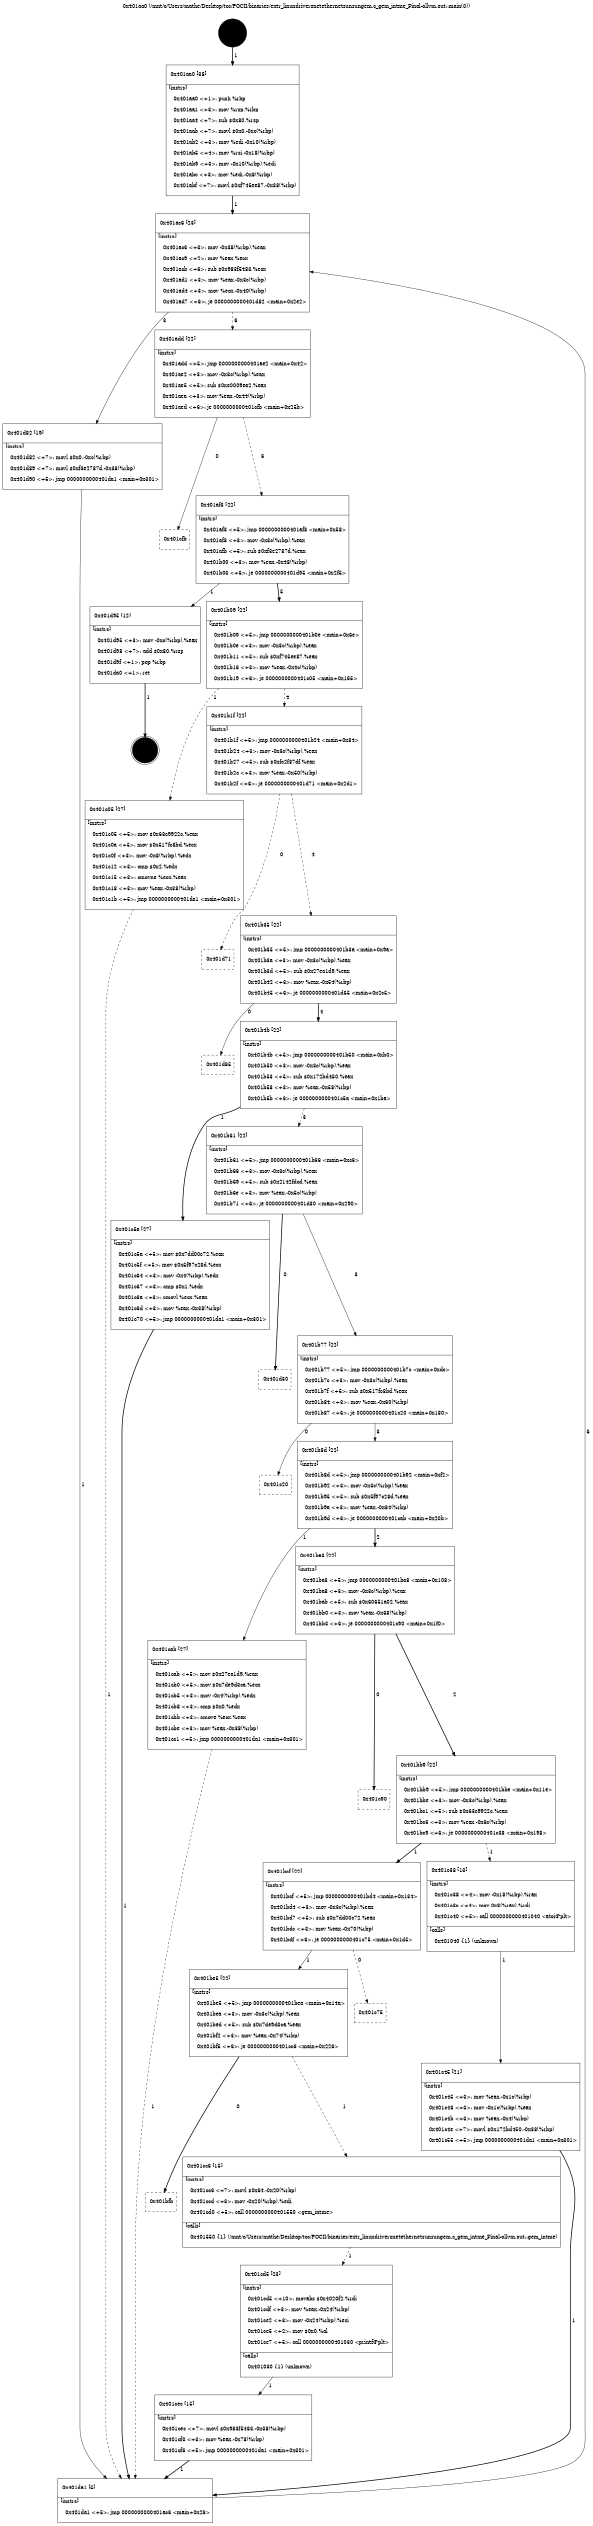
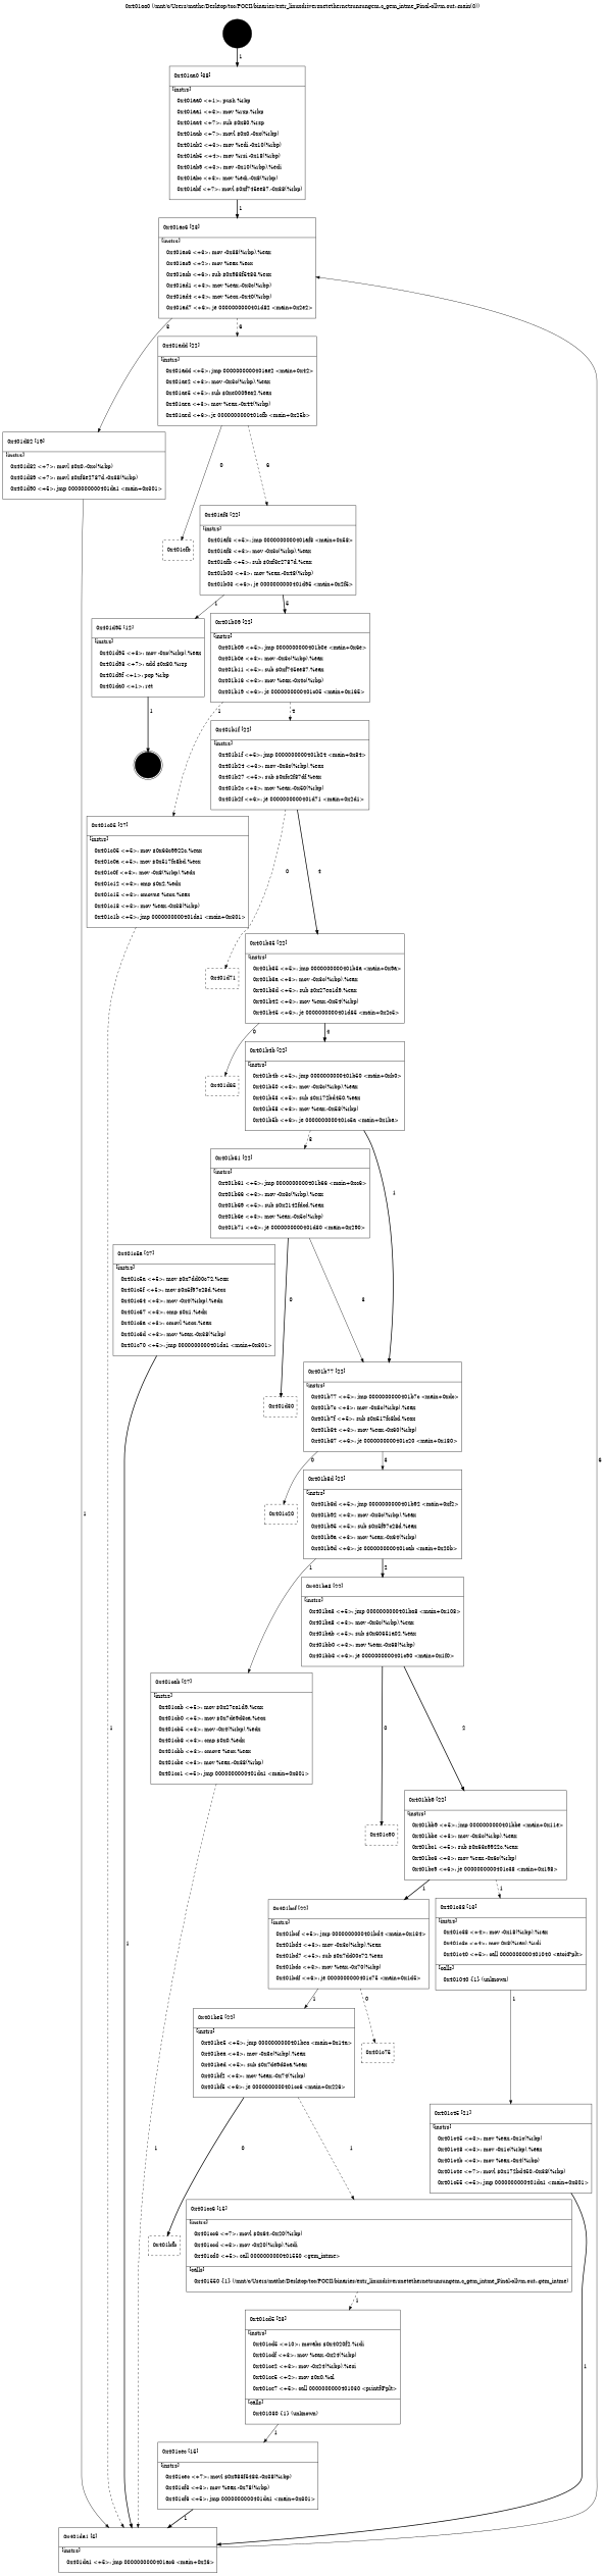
  digraph {
    label="0x401aa0 (/mnt/c/Users/mathe/Desktop/tcc/POCII/binaries/extr_linuxdriversnetethernetsunsungem.c_gem_intme_Final-ollvm.out::main(0))"
    labelloc=t
    node [shape=record]
    edge [style=bold]
    Entry [fillcolor=black height=0.3 shape=circle style=filled width=0.3]
    n2 [label="{\n     0x401aa0 [38]\l\n     | [instrs]\l\n     &nbsp;&nbsp;0x401aa0 \<+1\>: push %rbp\l\n     &nbsp;&nbsp;0x401aa1 \<+3\>: mov %rsp,%rbp\l\n     &nbsp;&nbsp;0x401aa4 \<+7\>: sub $0x80,%rsp\l\n     &nbsp;&nbsp;0x401aab \<+7\>: movl $0x0,-0xc(%rbp)\l\n     &nbsp;&nbsp;0x401ab2 \<+3\>: mov %edi,-0x10(%rbp)\l\n     &nbsp;&nbsp;0x401ab5 \<+4\>: mov %rsi,-0x18(%rbp)\l\n     &nbsp;&nbsp;0x401ab9 \<+3\>: mov -0x10(%rbp),%edi\l\n     &nbsp;&nbsp;0x401abc \<+3\>: mov %edi,-0x8(%rbp)\l\n     &nbsp;&nbsp;0x401abf \<+7\>: movl $0xf745ee87,-0x38(%rbp)\l\n  }"]
    n3 [label="{\n     0x401ac6 [23]\l\n     | [instrs]\l\n     &nbsp;&nbsp;0x401ac6 \<+3\>: mov -0x38(%rbp),%eax\l\n     &nbsp;&nbsp;0x401ac9 \<+2\>: mov %eax,%ecx\l\n     &nbsp;&nbsp;0x401acb \<+6\>: sub $0x983f5483,%ecx\l\n     &nbsp;&nbsp;0x401ad1 \<+3\>: mov %eax,-0x3c(%rbp)\l\n     &nbsp;&nbsp;0x401ad4 \<+3\>: mov %ecx,-0x40(%rbp)\l\n     &nbsp;&nbsp;0x401ad7 \<+6\>: je 0000000000401d82 \<main+0x2e2\>\l\n  }"]
    n4 [label="{\n     0x401d82 [19]\l\n     | [instrs]\l\n     &nbsp;&nbsp;0x401d82 \<+7\>: movl $0x0,-0xc(%rbp)\l\n     &nbsp;&nbsp;0x401d89 \<+7\>: movl $0xf3e2787d,-0x38(%rbp)\l\n     &nbsp;&nbsp;0x401d90 \<+5\>: jmp 0000000000401da1 \<main+0x301\>\l\n  }"]
    n5 [label="{\n     0x401add [22]\l\n     | [instrs]\l\n     &nbsp;&nbsp;0x401add \<+5\>: jmp 0000000000401ae2 \<main+0x42\>\l\n     &nbsp;&nbsp;0x401ae2 \<+3\>: mov -0x3c(%rbp),%eax\l\n     &nbsp;&nbsp;0x401ae5 \<+5\>: sub $0xe0009ea2,%eax\l\n     &nbsp;&nbsp;0x401aea \<+3\>: mov %eax,-0x44(%rbp)\l\n     &nbsp;&nbsp;0x401aed \<+6\>: je 0000000000401cfb \<main+0x25b\>\l\n  }"]
    n6 [label="{\n     0x401da1 [5]\l\n     | [instrs]\l\n     &nbsp;&nbsp;0x401da1 \<+5\>: jmp 0000000000401ac6 \<main+0x26\>\l\n  }"]
    n7 [label="{\n     0x401cfb\l\n  }" style=dashed]
    n8 [label="{\n     0x401af3 [22]\l\n     | [instrs]\l\n     &nbsp;&nbsp;0x401af3 \<+5\>: jmp 0000000000401af8 \<main+0x58\>\l\n     &nbsp;&nbsp;0x401af8 \<+3\>: mov -0x3c(%rbp),%eax\l\n     &nbsp;&nbsp;0x401afb \<+5\>: sub $0xf3e2787d,%eax\l\n     &nbsp;&nbsp;0x401b00 \<+3\>: mov %eax,-0x48(%rbp)\l\n     &nbsp;&nbsp;0x401b03 \<+6\>: je 0000000000401d95 \<main+0x2f5\>\l\n  }"]
    n9 [label="{\n     0x401d95 [12]\l\n     | [instrs]\l\n     &nbsp;&nbsp;0x401d95 \<+3\>: mov -0xc(%rbp),%eax\l\n     &nbsp;&nbsp;0x401d98 \<+7\>: add $0x80,%rsp\l\n     &nbsp;&nbsp;0x401d9f \<+1\>: pop %rbp\l\n     &nbsp;&nbsp;0x401da0 \<+1\>: ret\l\n  }"]
    n10 [label="{\n     0x401b09 [22]\l\n     | [instrs]\l\n     &nbsp;&nbsp;0x401b09 \<+5\>: jmp 0000000000401b0e \<main+0x6e\>\l\n     &nbsp;&nbsp;0x401b0e \<+3\>: mov -0x3c(%rbp),%eax\l\n     &nbsp;&nbsp;0x401b11 \<+5\>: sub $0xf745ee87,%eax\l\n     &nbsp;&nbsp;0x401b16 \<+3\>: mov %eax,-0x4c(%rbp)\l\n     &nbsp;&nbsp;0x401b19 \<+6\>: je 0000000000401c05 \<main+0x165\>\l\n  }"]
    Exit [fillcolor=black height=0.3 peripheries=2 shape=circle style=filled width=0.3]
    n12 [label="{\n     0x401c05 [27]\l\n     | [instrs]\l\n     &nbsp;&nbsp;0x401c05 \<+5\>: mov $0x63c9922c,%eax\l\n     &nbsp;&nbsp;0x401c0a \<+5\>: mov $0x517fc8bd,%ecx\l\n     &nbsp;&nbsp;0x401c0f \<+3\>: mov -0x8(%rbp),%edx\l\n     &nbsp;&nbsp;0x401c12 \<+3\>: cmp $0x2,%edx\l\n     &nbsp;&nbsp;0x401c15 \<+3\>: cmovne %ecx,%eax\l\n     &nbsp;&nbsp;0x401c18 \<+3\>: mov %eax,-0x38(%rbp)\l\n     &nbsp;&nbsp;0x401c1b \<+5\>: jmp 0000000000401da1 \<main+0x301\>\l\n  }"]
    n13 [label="{\n     0x401b1f [22]\l\n     | [instrs]\l\n     &nbsp;&nbsp;0x401b1f \<+5\>: jmp 0000000000401b24 \<main+0x84\>\l\n     &nbsp;&nbsp;0x401b24 \<+3\>: mov -0x3c(%rbp),%eax\l\n     &nbsp;&nbsp;0x401b27 \<+5\>: sub $0xfc2f87df,%eax\l\n     &nbsp;&nbsp;0x401b2c \<+3\>: mov %eax,-0x50(%rbp)\l\n     &nbsp;&nbsp;0x401b2f \<+6\>: je 0000000000401d71 \<main+0x2d1\>\l\n  }"]
    n14 [label="{\n     0x401cec [15]\l\n     | [instrs]\l\n     &nbsp;&nbsp;0x401cec \<+7\>: movl $0x983f5483,-0x38(%rbp)\l\n     &nbsp;&nbsp;0x401cf3 \<+3\>: mov %eax,-0x78(%rbp)\l\n     &nbsp;&nbsp;0x401cf6 \<+5\>: jmp 0000000000401da1 \<main+0x301\>\l\n  }"]
    n15 [label="{\n     0x401d71\l\n  }" style=dashed]
    n16 [label="{\n     0x401b35 [22]\l\n     | [instrs]\l\n     &nbsp;&nbsp;0x401b35 \<+5\>: jmp 0000000000401b3a \<main+0x9a\>\l\n     &nbsp;&nbsp;0x401b3a \<+3\>: mov -0x3c(%rbp),%eax\l\n     &nbsp;&nbsp;0x401b3d \<+5\>: sub $0x27ea1d9,%eax\l\n     &nbsp;&nbsp;0x401b42 \<+3\>: mov %eax,-0x54(%rbp)\l\n     &nbsp;&nbsp;0x401b45 \<+6\>: je 0000000000401d65 \<main+0x2c5\>\l\n  }"]
    n17 [label="{\n     0x401cd5 [23]\l\n     | [instrs]\l\n     &nbsp;&nbsp;0x401cd5 \<+10\>: movabs $0x4020f2,%rdi\l\n     &nbsp;&nbsp;0x401cdf \<+3\>: mov %eax,-0x24(%rbp)\l\n     &nbsp;&nbsp;0x401ce2 \<+3\>: mov -0x24(%rbp),%esi\l\n     &nbsp;&nbsp;0x401ce5 \<+2\>: mov $0x0,%al\l\n     &nbsp;&nbsp;0x401ce7 \<+5\>: call 0000000000401030 \<printf@plt\>\l\n     | [calls]\l\n     &nbsp;&nbsp;0x401030 \{1\} (unknown)\l\n  }"]
    n18 [label="{\n     0x401d65\l\n  }" style=dashed]
    n19 [label="{\n     0x401b4b [22]\l\n     | [instrs]\l\n     &nbsp;&nbsp;0x401b4b \<+5\>: jmp 0000000000401b50 \<main+0xb0\>\l\n     &nbsp;&nbsp;0x401b50 \<+3\>: mov -0x3c(%rbp),%eax\l\n     &nbsp;&nbsp;0x401b53 \<+5\>: sub $0x172bd450,%eax\l\n     &nbsp;&nbsp;0x401b58 \<+3\>: mov %eax,-0x58(%rbp)\l\n     &nbsp;&nbsp;0x401b5b \<+6\>: je 0000000000401c5a \<main+0x1ba\>\l\n  }"]
    n20 [label="{\n     0x401bfb\l\n  }" style=dashed]
    n21 [label="{\n     0x401c5a [27]\l\n     | [instrs]\l\n     &nbsp;&nbsp;0x401c5a \<+5\>: mov $0x7dd00c72,%eax\l\n     &nbsp;&nbsp;0x401c5f \<+5\>: mov $0x5f97c28d,%ecx\l\n     &nbsp;&nbsp;0x401c64 \<+3\>: mov -0x4(%rbp),%edx\l\n     &nbsp;&nbsp;0x401c67 \<+3\>: cmp $0x1,%edx\l\n     &nbsp;&nbsp;0x401c6a \<+3\>: cmovl %ecx,%eax\l\n     &nbsp;&nbsp;0x401c6d \<+3\>: mov %eax,-0x38(%rbp)\l\n     &nbsp;&nbsp;0x401c70 \<+5\>: jmp 0000000000401da1 \<main+0x301\>\l\n  }"]
    n22 [label="{\n     0x401b61 [22]\l\n     | [instrs]\l\n     &nbsp;&nbsp;0x401b61 \<+5\>: jmp 0000000000401b66 \<main+0xc6\>\l\n     &nbsp;&nbsp;0x401b66 \<+3\>: mov -0x3c(%rbp),%eax\l\n     &nbsp;&nbsp;0x401b69 \<+5\>: sub $0x2142fdcd,%eax\l\n     &nbsp;&nbsp;0x401b6e \<+3\>: mov %eax,-0x5c(%rbp)\l\n     &nbsp;&nbsp;0x401b71 \<+6\>: je 0000000000401d30 \<main+0x290\>\l\n  }"]
    n23 [label="{\n     0x401cc6 [15]\l\n     | [instrs]\l\n     &nbsp;&nbsp;0x401cc6 \<+7\>: movl $0x64,-0x20(%rbp)\l\n     &nbsp;&nbsp;0x401ccd \<+3\>: mov -0x20(%rbp),%edi\l\n     &nbsp;&nbsp;0x401cd0 \<+5\>: call 0000000000401550 \<gem_intme\>\l\n     | [calls]\l\n     &nbsp;&nbsp;0x401550 \{1\} (/mnt/c/Users/mathe/Desktop/tcc/POCII/binaries/extr_linuxdriversnetethernetsunsungem.c_gem_intme_Final-ollvm.out::gem_intme)\l\n  }"]
    n24 [label="{\n     0x401d30\l\n  }" style=dashed]
    n25 [label="{\n     0x401b77 [22]\l\n     | [instrs]\l\n     &nbsp;&nbsp;0x401b77 \<+5\>: jmp 0000000000401b7c \<main+0xdc\>\l\n     &nbsp;&nbsp;0x401b7c \<+3\>: mov -0x3c(%rbp),%eax\l\n     &nbsp;&nbsp;0x401b7f \<+5\>: sub $0x517fc8bd,%eax\l\n     &nbsp;&nbsp;0x401b84 \<+3\>: mov %eax,-0x60(%rbp)\l\n     &nbsp;&nbsp;0x401b87 \<+6\>: je 0000000000401c20 \<main+0x180\>\l\n  }"]
    n26 [label="{\n     0x401be5 [22]\l\n     | [instrs]\l\n     &nbsp;&nbsp;0x401be5 \<+5\>: jmp 0000000000401bea \<main+0x14a\>\l\n     &nbsp;&nbsp;0x401bea \<+3\>: mov -0x3c(%rbp),%eax\l\n     &nbsp;&nbsp;0x401bed \<+5\>: sub $0x7de9d3ca,%eax\l\n     &nbsp;&nbsp;0x401bf2 \<+3\>: mov %eax,-0x74(%rbp)\l\n     &nbsp;&nbsp;0x401bf5 \<+6\>: je 0000000000401cc6 \<main+0x226\>\l\n  }"]
    n27 [label="{\n     0x401c20\l\n  }" style=dashed]
    n28 [label="{\n     0x401b8d [22]\l\n     | [instrs]\l\n     &nbsp;&nbsp;0x401b8d \<+5\>: jmp 0000000000401b92 \<main+0xf2\>\l\n     &nbsp;&nbsp;0x401b92 \<+3\>: mov -0x3c(%rbp),%eax\l\n     &nbsp;&nbsp;0x401b95 \<+5\>: sub $0x5f97c28d,%eax\l\n     &nbsp;&nbsp;0x401b9a \<+3\>: mov %eax,-0x64(%rbp)\l\n     &nbsp;&nbsp;0x401b9d \<+6\>: je 0000000000401cab \<main+0x20b\>\l\n  }"]
    n29 [label="{\n     0x401c75\l\n  }" style=dashed]
    n30 [label="{\n     0x401cab [27]\l\n     | [instrs]\l\n     &nbsp;&nbsp;0x401cab \<+5\>: mov $0x27ea1d9,%eax\l\n     &nbsp;&nbsp;0x401cb0 \<+5\>: mov $0x7de9d3ca,%ecx\l\n     &nbsp;&nbsp;0x401cb5 \<+3\>: mov -0x4(%rbp),%edx\l\n     &nbsp;&nbsp;0x401cb8 \<+3\>: cmp $0x0,%edx\l\n     &nbsp;&nbsp;0x401cbb \<+3\>: cmove %ecx,%eax\l\n     &nbsp;&nbsp;0x401cbe \<+3\>: mov %eax,-0x38(%rbp)\l\n     &nbsp;&nbsp;0x401cc1 \<+5\>: jmp 0000000000401da1 \<main+0x301\>\l\n  }"]
    n31 [label="{\n     0x401ba3 [22]\l\n     | [instrs]\l\n     &nbsp;&nbsp;0x401ba3 \<+5\>: jmp 0000000000401ba8 \<main+0x108\>\l\n     &nbsp;&nbsp;0x401ba8 \<+3\>: mov -0x3c(%rbp),%eax\l\n     &nbsp;&nbsp;0x401bab \<+5\>: sub $0x60651a02,%eax\l\n     &nbsp;&nbsp;0x401bb0 \<+3\>: mov %eax,-0x68(%rbp)\l\n     &nbsp;&nbsp;0x401bb3 \<+6\>: je 0000000000401c90 \<main+0x1f0\>\l\n  }"]
    n32 [label="{\n     0x401c45 [21]\l\n     | [instrs]\l\n     &nbsp;&nbsp;0x401c45 \<+3\>: mov %eax,-0x1c(%rbp)\l\n     &nbsp;&nbsp;0x401c48 \<+3\>: mov -0x1c(%rbp),%eax\l\n     &nbsp;&nbsp;0x401c4b \<+3\>: mov %eax,-0x4(%rbp)\l\n     &nbsp;&nbsp;0x401c4e \<+7\>: movl $0x172bd450,-0x38(%rbp)\l\n     &nbsp;&nbsp;0x401c55 \<+5\>: jmp 0000000000401da1 \<main+0x301\>\l\n  }"]
    n33 [label="{\n     0x401c90\l\n  }" style=dashed]
    n34 [label="{\n     0x401bb9 [22]\l\n     | [instrs]\l\n     &nbsp;&nbsp;0x401bb9 \<+5\>: jmp 0000000000401bbe \<main+0x11e\>\l\n     &nbsp;&nbsp;0x401bbe \<+3\>: mov -0x3c(%rbp),%eax\l\n     &nbsp;&nbsp;0x401bc1 \<+5\>: sub $0x63c9922c,%eax\l\n     &nbsp;&nbsp;0x401bc6 \<+3\>: mov %eax,-0x6c(%rbp)\l\n     &nbsp;&nbsp;0x401bc9 \<+6\>: je 0000000000401c38 \<main+0x198\>\l\n  }"]
    n35 [label="{\n     0x401bcf [22]\l\n     | [instrs]\l\n     &nbsp;&nbsp;0x401bcf \<+5\>: jmp 0000000000401bd4 \<main+0x134\>\l\n     &nbsp;&nbsp;0x401bd4 \<+3\>: mov -0x3c(%rbp),%eax\l\n     &nbsp;&nbsp;0x401bd7 \<+5\>: sub $0x7dd00c72,%eax\l\n     &nbsp;&nbsp;0x401bdc \<+3\>: mov %eax,-0x70(%rbp)\l\n     &nbsp;&nbsp;0x401bdf \<+6\>: je 0000000000401c75 \<main+0x1d5\>\l\n  }"]
    n36 [label="{\n     0x401c38 [13]\l\n     | [instrs]\l\n     &nbsp;&nbsp;0x401c38 \<+4\>: mov -0x18(%rbp),%rax\l\n     &nbsp;&nbsp;0x401c3c \<+4\>: mov 0x8(%rax),%rdi\l\n     &nbsp;&nbsp;0x401c40 \<+5\>: call 0000000000401040 \<atoi@plt\>\l\n     | [calls]\l\n     &nbsp;&nbsp;0x401040 \{1\} (unknown)\l\n  }"]
    Entry -> n2 [label=" 1"]
    n2 -> n3 [label=" 1"]
    n3 -> n4 [label=" 3" style=solid]
    n3 -> n5 [label=" 6" style=dashed]
    n4 -> n6 [label=" 1" style=solid]
    n5 -> n7 [label=" 0" style=solid]
    n5 -> n8 [label=" 6" style=dashed]
    n6 -> n3 [label=" 6" style=solid]
    n8 -> n9 [label=" 1" style=solid]
    n8 -> n10 [label=" 5"]
    n9 -> Exit [label=" 1"]
    n10 -> n12 [label=" 1" style=dashed]
    n10 -> n13 [label=" 4" style=dashed]
    n12 -> n6 [label=" 1" style=dashed]
    n13 -> n15 [label=" 0" style=dashed]
-   n13 -> n16 [label=" 4" style=dashed]
+   n13 -> n16 [label=" 4"]
    n14 -> n6 [label=" 1"]
    n16 -> n18 [label=" 0" style=solid]
    n16 -> n19 [label=" 4"]
    n17 -> n14 [label=" 1" style=solid]
-   n19 -> n21 [label=" 1"]
+   n19 -> n25 [label=" 1"]
    n19 -> n22 [label=" 3" style=dashed]
    n21 -> n6 [label=" 1"]
    n22 -> n24 [label=" 0"]
    n22 -> n25 [label=" 3" style=solid]
    n23 -> n17 [label=" 1" style=dashed]
    n25 -> n27 [label=" 0" style=solid]
    n25 -> n28 [label=" 3" style=solid]
    n26 -> n20 [label=" 0"]
    n26 -> n23 [label=" 1" style=dashed]
    n28 -> n30 [label=" 1" style=solid]
    n28 -> n31 [label=" 2"]
    n30 -> n6 [label=" 1" style=dashed]
    n31 -> n33 [label=" 0"]
    n31 -> n34 [label=" 2"]
    n32 -> n6 [label=" 1"]
    n34 -> n35 [label=" 1"]
    n34 -> n36 [label=" 1" style=dashed]
    n35 -> n26 [label=" 1" style=solid]
    n35 -> n29 [label=" 0" style=dashed]
    n36 -> n32 [label=" 1" style=solid]
  }
